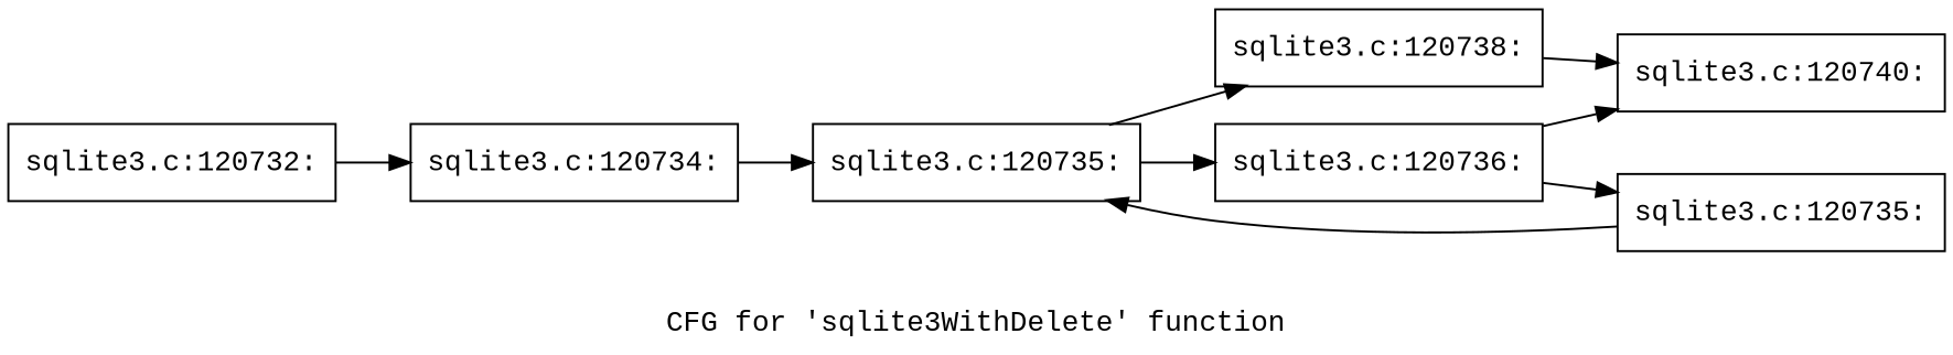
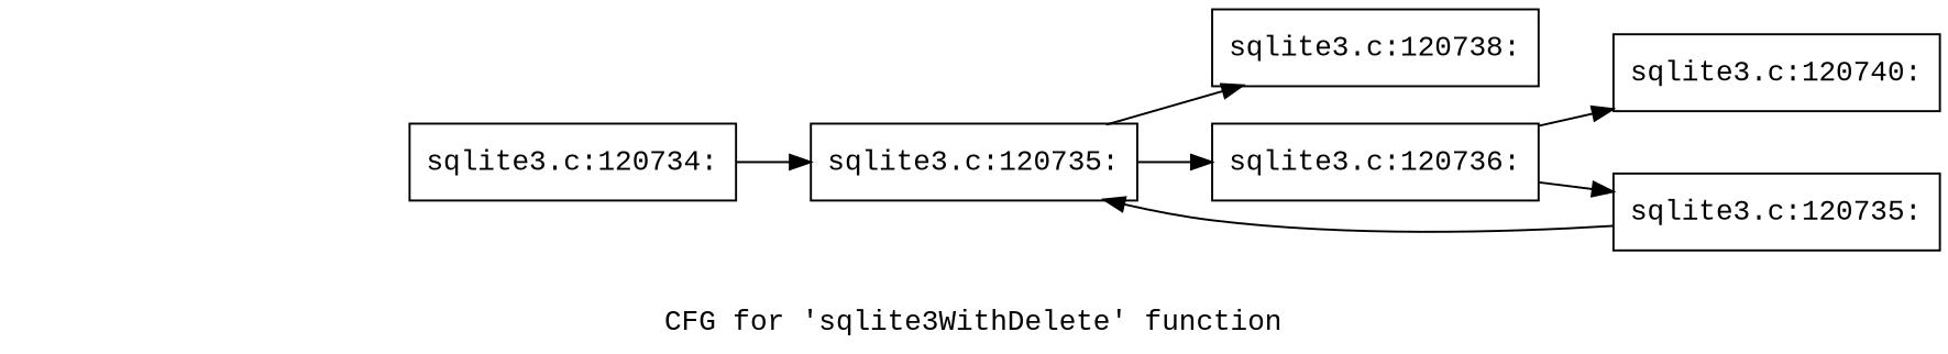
  digraph {
    fontname="Liberation Mono"
    label="CFG for 'sqlite3WithDelete' function"
    rankdir=LR
    node [fontname="Liberation Mono" shape=record]
    edge [fontname="Liberation Mono"]
-   n1 [label="{sqlite3.c:120732:}"]
    n2 [label="{sqlite3.c:120734:}"]
    n3 [label="{sqlite3.c:120735:}"]
    n4 [label="{sqlite3.c:120740:}"]
    n5 [label="{sqlite3.c:120736:}"]
    n6 [label="{sqlite3.c:120738:}"]
    n7 [label="{sqlite3.c:120735:}"]
-   n1 -> n2
    n2 -> n3
    n3 -> n5
    n3 -> n6
    n5 -> n4
    n5 -> n7
-   n6 -> n4
    n7 -> n3
  }
